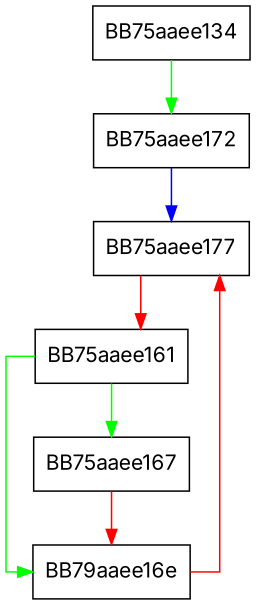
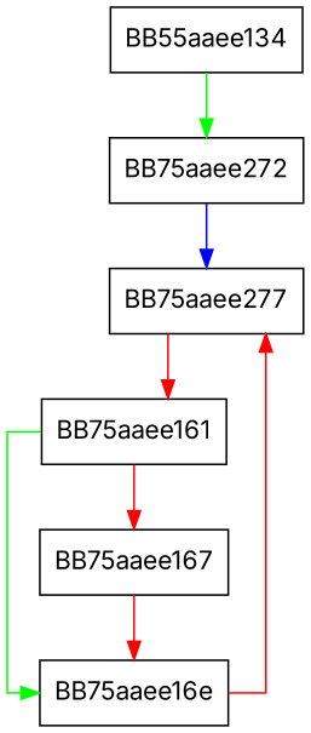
  digraph {
    fontname=Inter
    splines=ortho
    node [fontname=Inter shape=box]
    edge [color=red fontname=Inter]
-   BB75aaee134
-   BB75aaee172
-   BB75aaee177
+   BB75aaee134 [label=BB55aaee134]
+   BB75aaee172 [label=BB75aaee272]
+   BB75aaee177 [label=BB75aaee277]
    BB75aaee161
-   BB75aaee16e [label=BB79aaee16e]
+   BB75aaee16e
    n6 [label=BB75aaee167]
    BB75aaee134 -> BB75aaee172 [color=green]
    BB75aaee172 -> BB75aaee177 [color=blue]
    BB75aaee177 -> BB75aaee161
    BB75aaee161 -> BB75aaee16e [color=green]
-   BB75aaee161 -> n6 [color=green]
+   BB75aaee161 -> n6
    BB75aaee16e -> BB75aaee177
    n6 -> BB75aaee16e
  }
